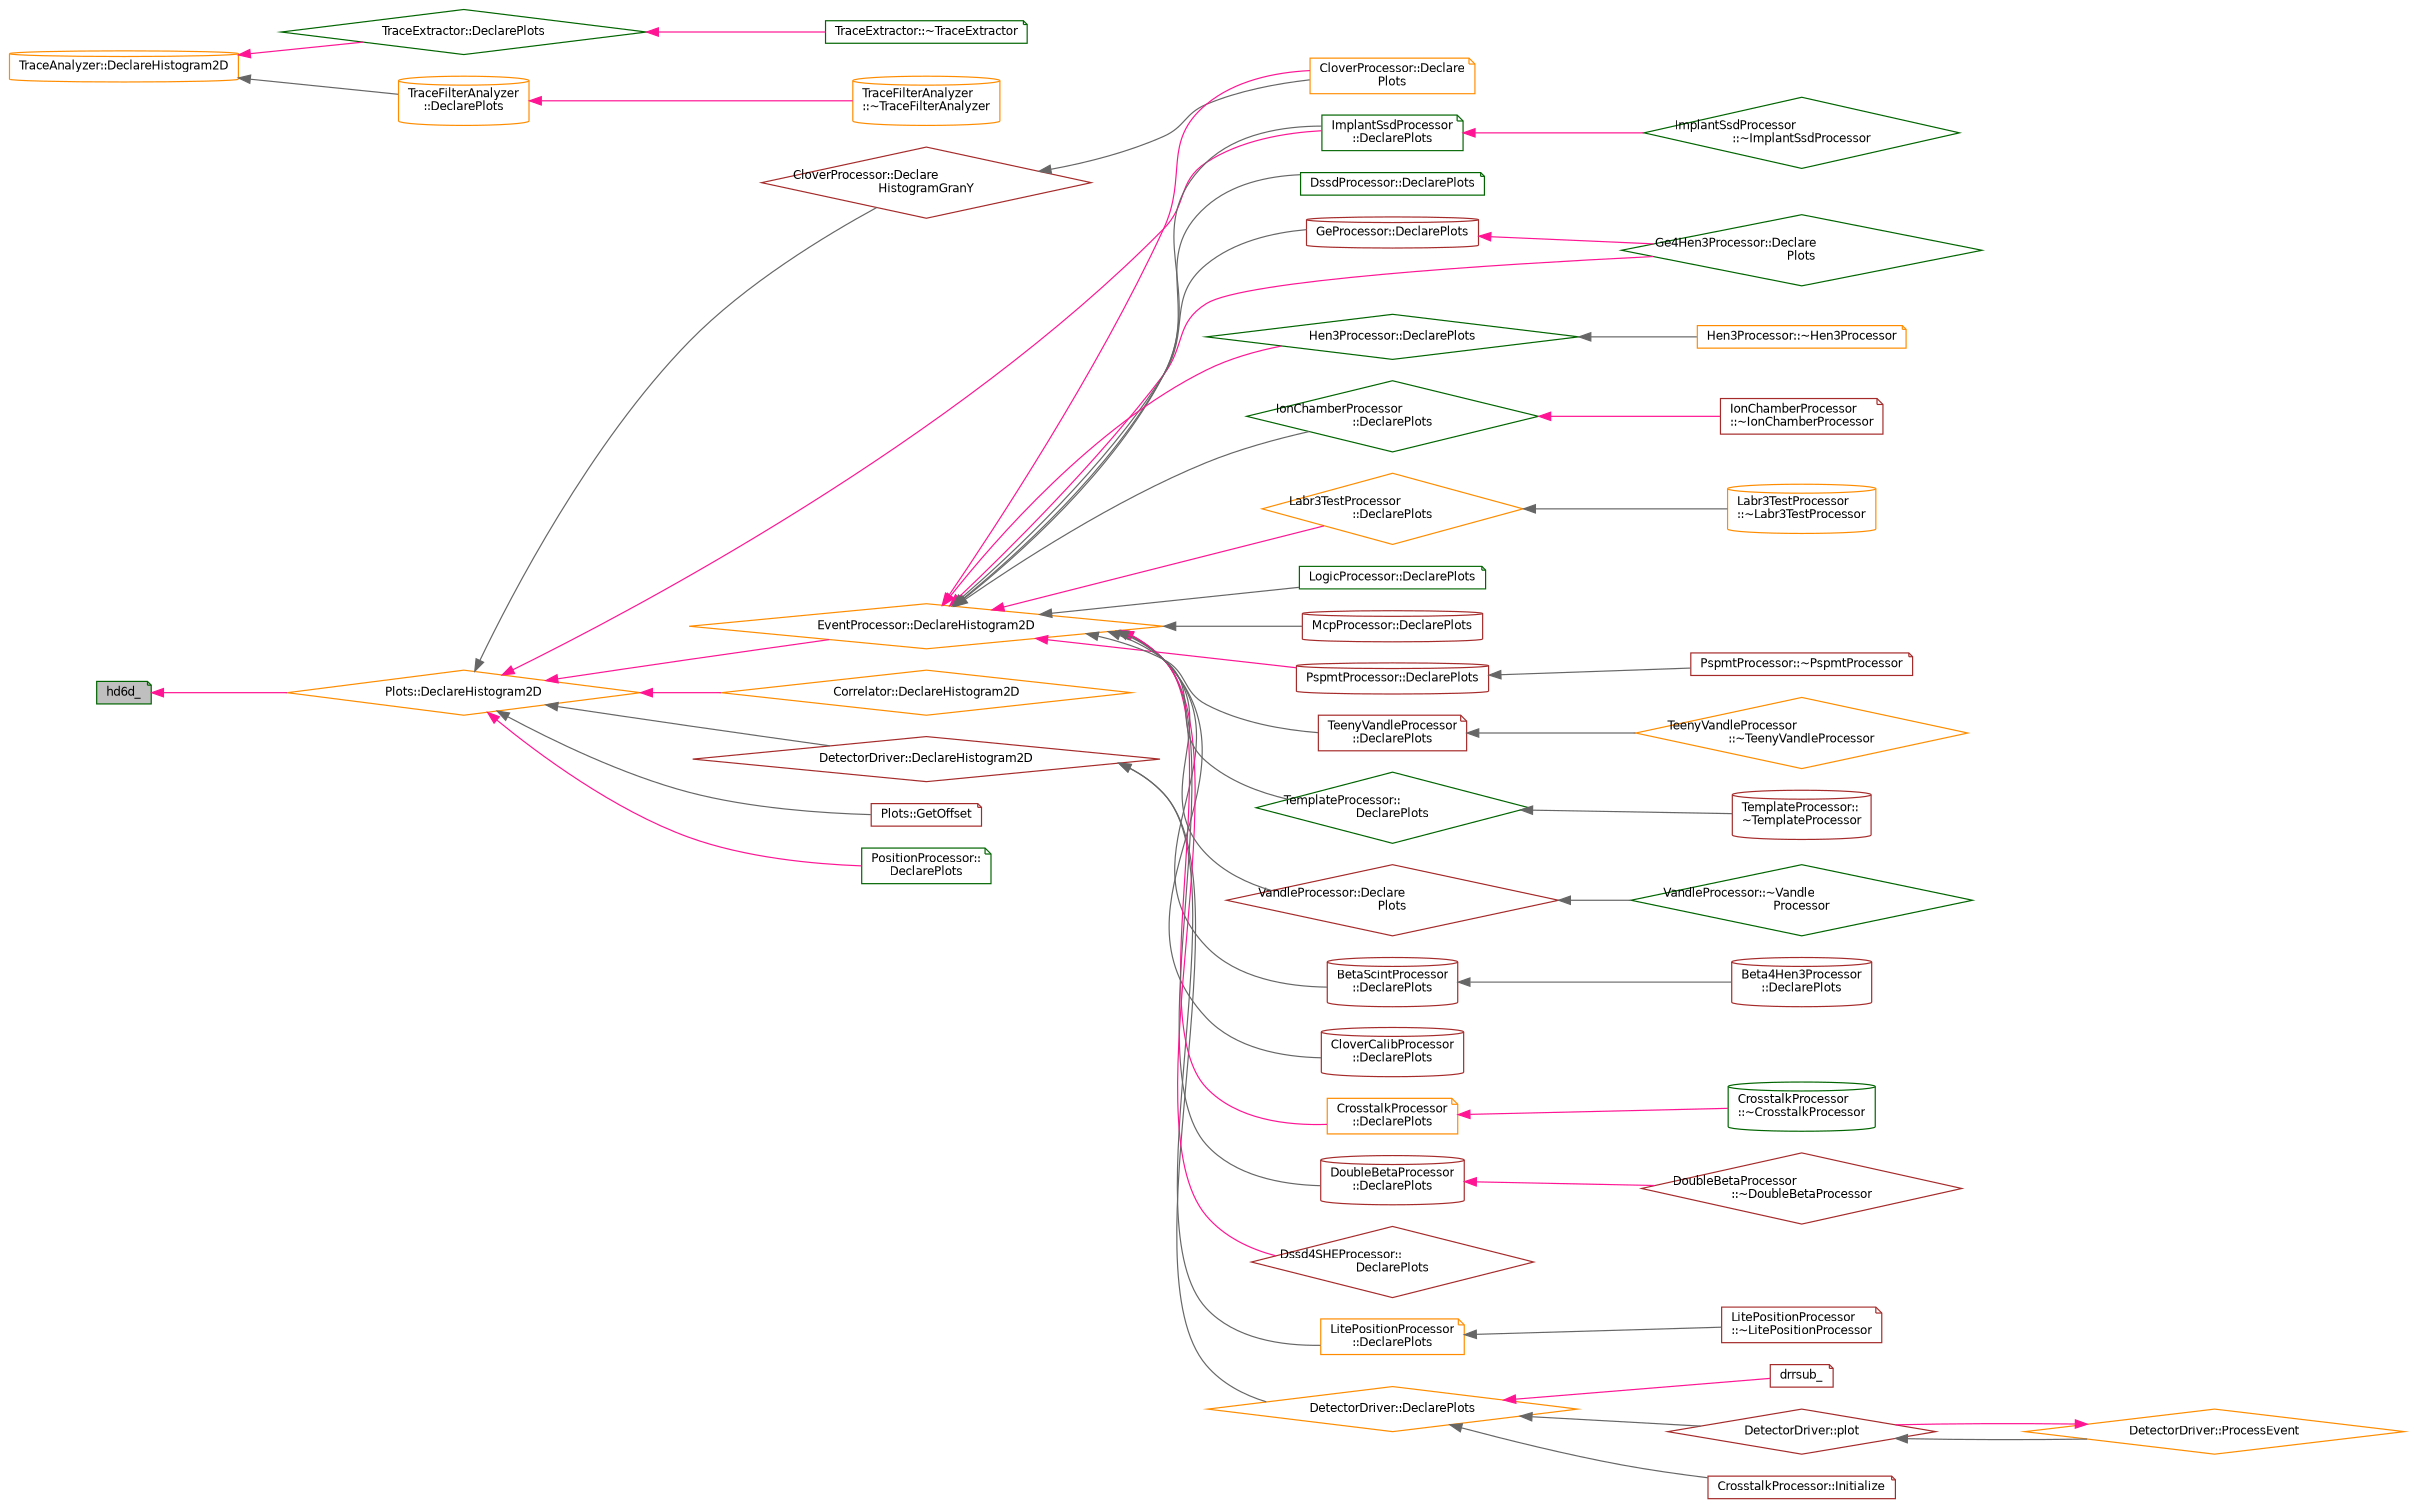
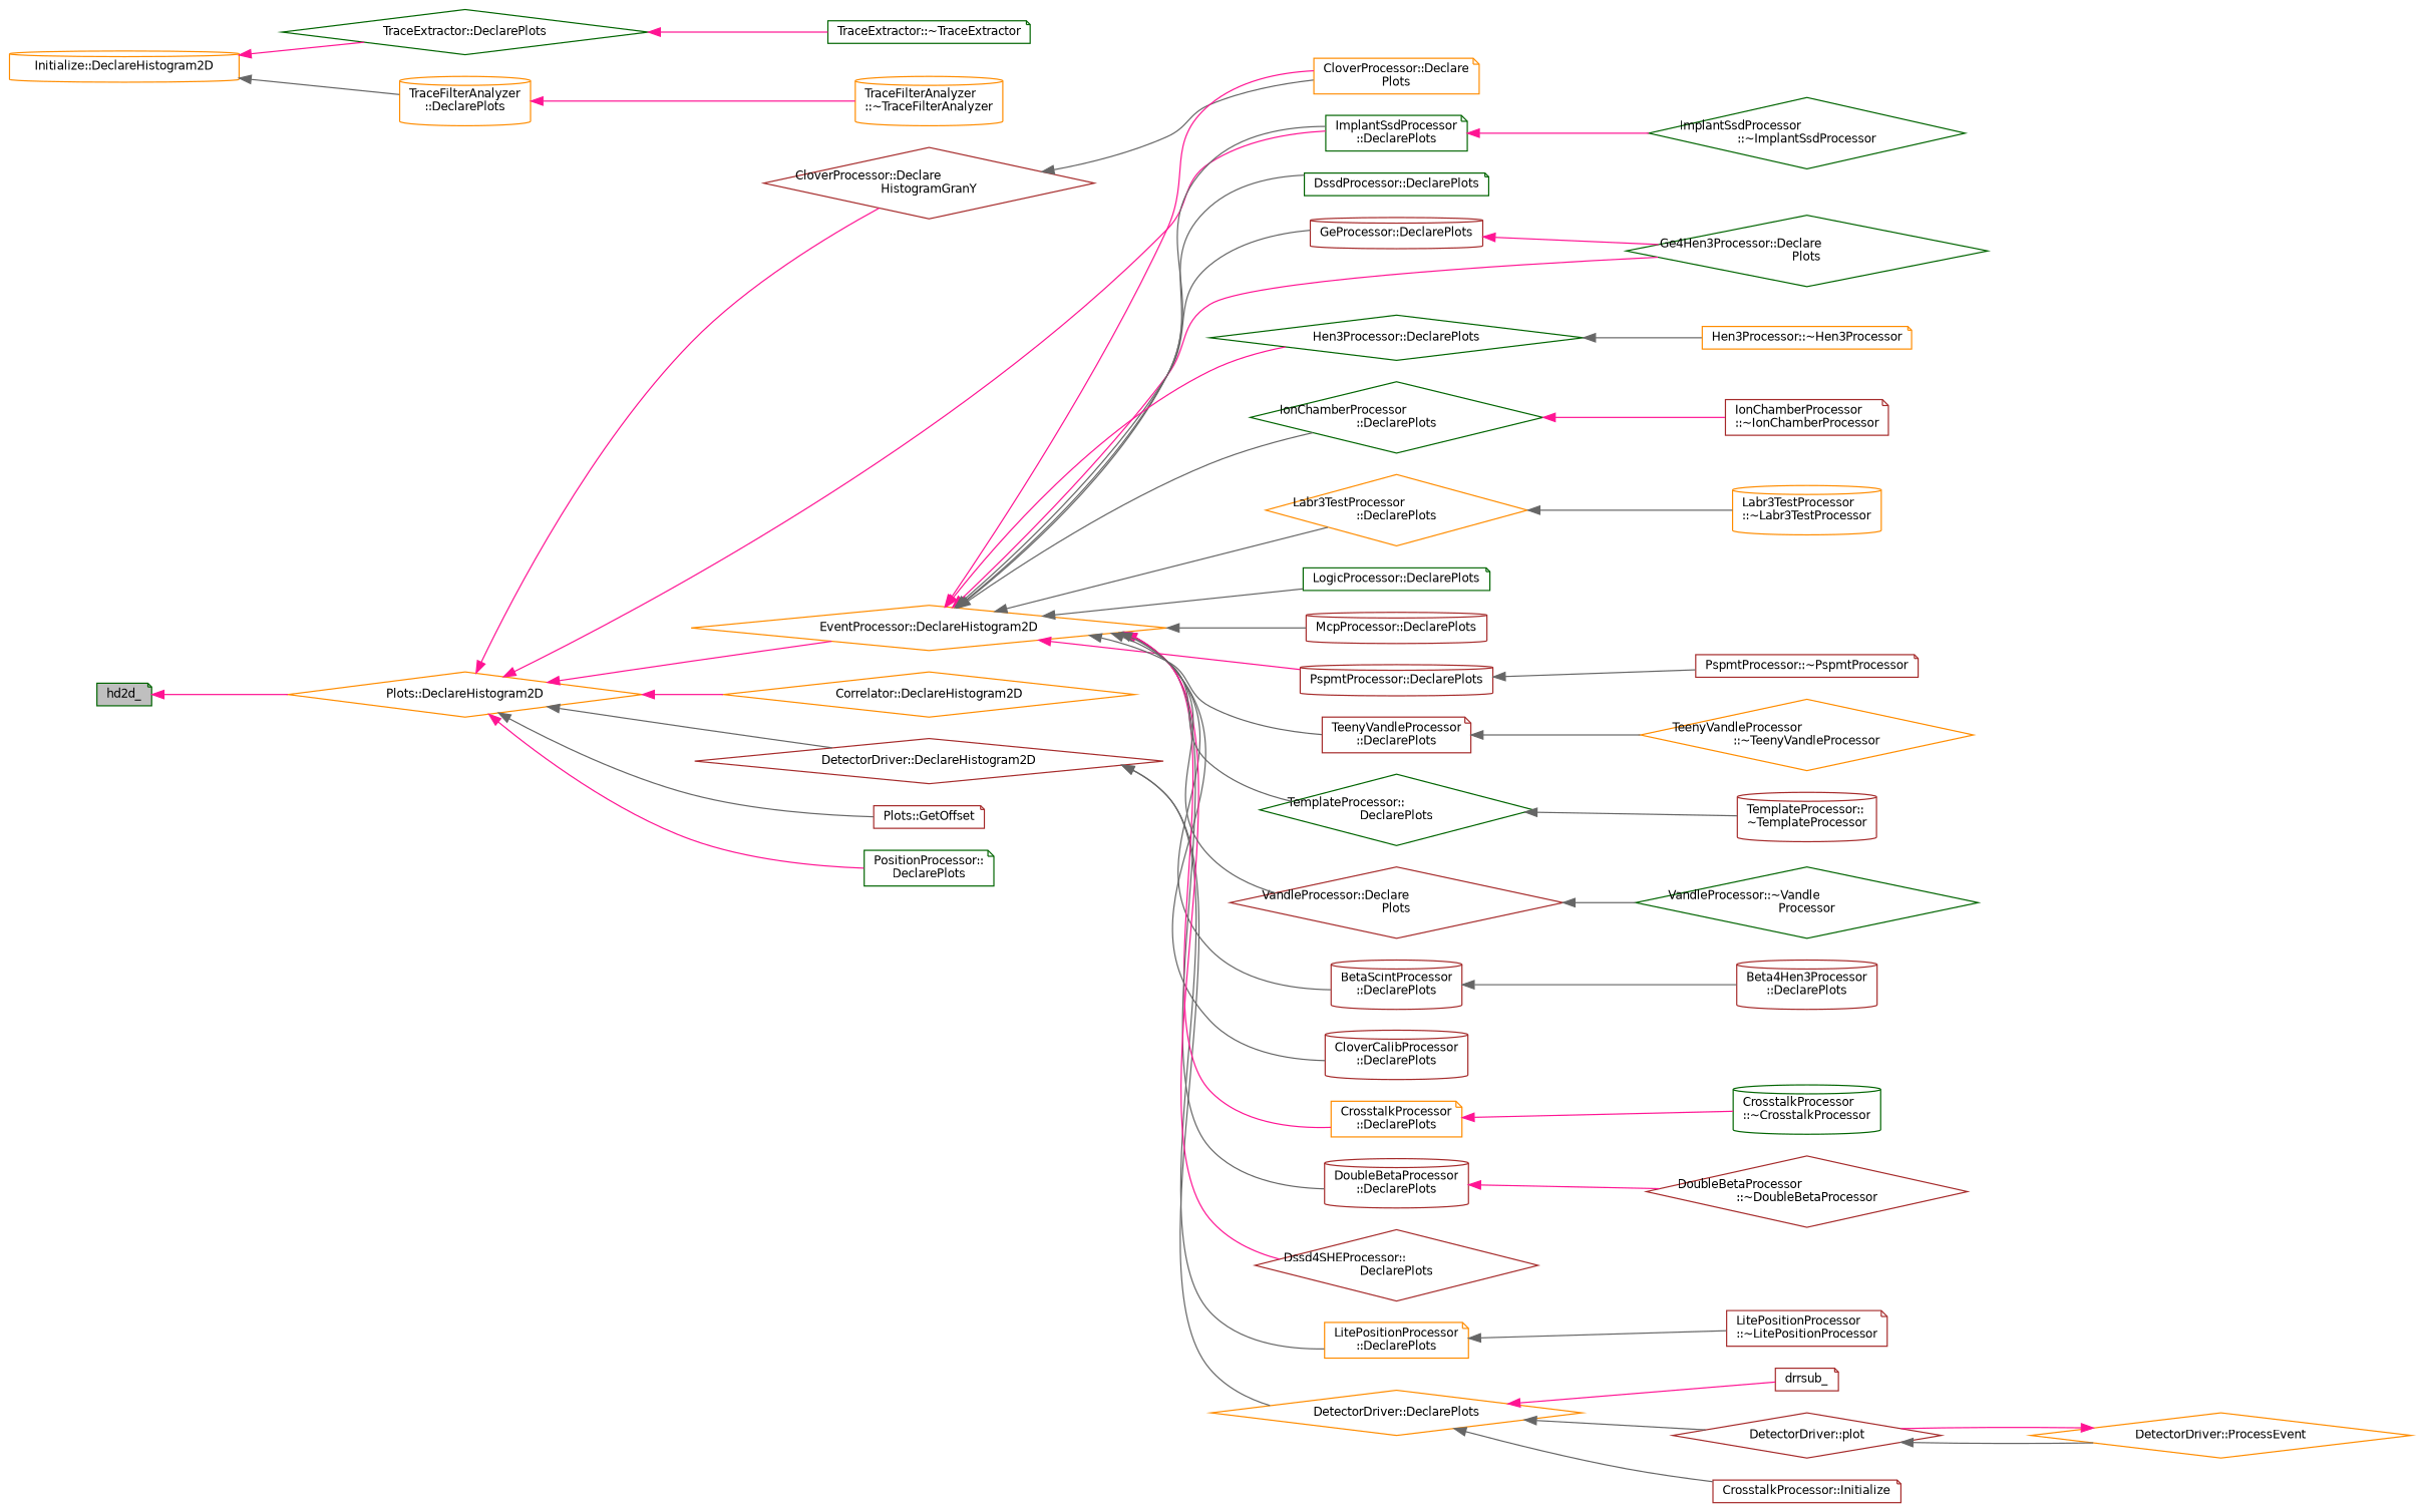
  digraph {
    rankdir=LR
    node [color=brown fillcolor=white fontname=Helvetica fontsize=10 shape=diamond style=filled]
    edge [color=gray40 dir=back fontname=Helvetica fontsize=10 labelfontname=Helvetica labelfontsize=10 style=solid]
-   n1 [color=darkgreen fillcolor=grey75 fontcolor=black height=0.2 label=hd6d_ shape=note width=0.4]
+   n1 [color=darkgreen fillcolor=grey75 fontcolor=black height=0.2 label=hd2d_ shape=note width=0.4]
    n2 [color=darkorange height=0.2 label="Plots::DeclareHistogram2D" width=0.4]
    n3 [height=0.2 label="CloverProcessor::Declare\lHistogramGranY" width=0.4]
    n4 [color=darkorange height=0.2 label="Correlator::DeclareHistogram2D" width=0.4]
    n5 [height=0.2 label="DetectorDriver::DeclareHistogram2D" width=0.4]
    n6 [color=darkorange height=0.2 label="EventProcessor::DeclareHistogram2D" width=0.4]
    n7 [color=darkgreen height=0.2 label="ImplantSsdProcessor\l::DeclarePlots" shape=note width=0.4]
    n8 [height=0.2 label="Plots::GetOffset" shape=note width=0.4]
    n9 [color=darkgreen height=0.2 label="PositionProcessor::\lDeclarePlots" shape=note width=0.4]
    n10 [color=darkorange height=0.2 label="CloverProcessor::Declare\lPlots" shape=note width=0.4]
    n11 [color=darkorange height=0.2 label="DetectorDriver::DeclarePlots" width=0.4]
    n12 [color=darkorange height=0.2 label="LitePositionProcessor\l::DeclarePlots" shape=note width=0.4]
    n13 [height=0.2 label="BetaScintProcessor\l::DeclarePlots" shape=cylinder width=0.4]
    n14 [height=0.2 label="CloverCalibProcessor\l::DeclarePlots" shape=cylinder width=0.4]
    n15 [color=darkorange height=0.2 label="CrosstalkProcessor\l::DeclarePlots" shape=note width=0.4]
    n16 [height=0.2 label="DoubleBetaProcessor\l::DeclarePlots" shape=cylinder width=0.4]
    n17 [height=0.2 label="Dssd4SHEProcessor::\lDeclarePlots" width=0.4]
    n18 [color=darkgreen height=0.2 label="DssdProcessor::DeclarePlots" shape=note width=0.4]
    n19 [color=darkgreen height=0.2 label="Ge4Hen3Processor::Declare\lPlots" width=0.4]
    n20 [height=0.2 label="GeProcessor::DeclarePlots" shape=cylinder width=0.4]
    n21 [color=darkgreen height=0.2 label="Hen3Processor::DeclarePlots" width=0.4]
    n22 [color=darkgreen height=0.2 label="IonChamberProcessor\l::DeclarePlots" width=0.4]
    n23 [color=darkorange height=0.2 label="Labr3TestProcessor\l::DeclarePlots" width=0.4]
    n24 [color=darkgreen height=0.2 label="LogicProcessor::DeclarePlots" shape=note width=0.4]
    n25 [height=0.2 label="McpProcessor::DeclarePlots" shape=cylinder width=0.4]
    n26 [height=0.2 label="PspmtProcessor::DeclarePlots" shape=cylinder width=0.4]
    n27 [height=0.2 label="TeenyVandleProcessor\l::DeclarePlots" shape=note width=0.4]
    n28 [color=darkgreen height=0.2 label="TemplateProcessor::\lDeclarePlots" width=0.4]
    n29 [height=0.2 label="VandleProcessor::Declare\lPlots" width=0.4]
    n30 [color=darkgreen height=0.2 label="ImplantSsdProcessor\l::~ImplantSsdProcessor" width=0.4]
-   n31 [color=darkorange height=0.2 label="TraceAnalyzer::DeclareHistogram2D" shape=cylinder width=0.4]
+   n31 [color=darkorange height=0.2 label="Initialize::DeclareHistogram2D" shape=cylinder width=0.4]
    n32 [color=darkgreen height=0.2 label="TraceExtractor::DeclarePlots" width=0.4]
    n33 [color=darkorange height=0.2 label="TraceFilterAnalyzer\l::DeclarePlots" shape=cylinder width=0.4]
    n34 [height=0.2 label="DetectorDriver::plot" width=0.4]
    n35 [height=0.2 label="CrosstalkProcessor::Initialize" shape=note width=0.4]
    n36 [height=0.2 label=drrsub_ shape=note width=0.4]
    n37 [color=darkorange height=0.2 label="DetectorDriver::ProcessEvent" width=0.4]
    n38 [height=0.2 label="Beta4Hen3Processor\l::DeclarePlots" shape=cylinder width=0.4]
    n39 [color=darkgreen height=0.2 label="CrosstalkProcessor\l::~CrosstalkProcessor" shape=cylinder width=0.4]
    n40 [height=0.2 label="DoubleBetaProcessor\l::~DoubleBetaProcessor" width=0.4]
    n41 [color=darkorange height=0.2 label="Hen3Processor::~Hen3Processor" shape=note width=0.4]
    n42 [height=0.2 label="IonChamberProcessor\l::~IonChamberProcessor" shape=note width=0.4]
    n43 [color=darkorange height=0.2 label="Labr3TestProcessor\l::~Labr3TestProcessor" shape=cylinder width=0.4]
    n44 [height=0.2 label="LitePositionProcessor\l::~LitePositionProcessor" shape=note width=0.4]
    n45 [height=0.2 label="PspmtProcessor::~PspmtProcessor" shape=note width=0.4]
    n46 [color=darkorange height=0.2 label="TeenyVandleProcessor\l::~TeenyVandleProcessor" width=0.4]
    n47 [height=0.2 label="TemplateProcessor::\l~TemplateProcessor" shape=cylinder width=0.4]
    n48 [color=darkgreen height=0.2 label="VandleProcessor::~Vandle\lProcessor" width=0.4]
    n49 [color=darkgreen height=0.2 label="TraceExtractor::~TraceExtractor" shape=note width=0.4]
    n50 [color=darkorange height=0.2 label="TraceFilterAnalyzer\l::~TraceFilterAnalyzer" shape=cylinder width=0.4]
    n1 -> n2 [color=deeppink]
-   n2 -> n3
+   n2 -> n3 [color=deeppink]
    n2 -> n4 [color=deeppink]
    n2 -> n5
    n2 -> n6 [color=deeppink]
    n2 -> n7 [color=deeppink]
    n2 -> n8
    n2 -> n9 [color=deeppink]
    n3 -> n10
    n5 -> n11
    n5 -> n12
    n6 -> n7
    n6 -> n10 [color=deeppink]
    n6 -> n13
    n6 -> n14
    n6 -> n15 [color=deeppink]
    n6 -> n16
    n6 -> n17 [color=deeppink]
    n6 -> n18
    n6 -> n19 [color=deeppink]
    n6 -> n20
    n6 -> n21 [color=deeppink]
    n6 -> n22
-   n6 -> n23 [color=deeppink]
+   n6 -> n23
    n6 -> n24
    n6 -> n25
    n6 -> n26 [color=deeppink]
    n6 -> n27
    n6 -> n28
    n6 -> n29
    n7 -> n30 [color=deeppink]
    n11 -> n34
    n11 -> n35
    n11 -> n36 [color=deeppink]
    n12 -> n44
    n13 -> n38
    n15 -> n39 [color=deeppink]
    n16 -> n40 [color=deeppink]
    n20 -> n19 [color=deeppink]
    n21 -> n41
    n22 -> n42 [color=deeppink]
    n23 -> n43
    n26 -> n45
    n27 -> n46
    n28 -> n47
    n29 -> n48
    n31 -> n32 [color=deeppink]
    n31 -> n33
    n32 -> n49 [color=deeppink]
    n33 -> n50 [color=deeppink]
    n34 -> n37
    n37 -> n34 [color=deeppink]
  }
